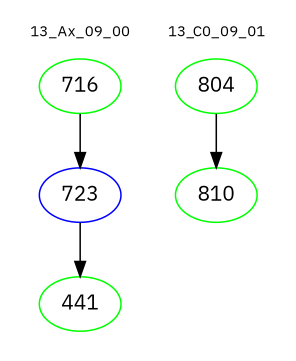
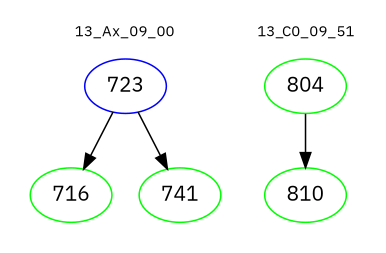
  digraph {
    fontname="IBM Plex Sans"
    node [color=green fontname="IBM Plex Sans"]
    edge [color=black fontname="IBM Plex Sans"]
    n1 [label=716]
    n2 [color=blue label=723]
-   n3 [label=441]
+   n3 [label=741]
    n4 [label=804]
    n5 [label=810]
    subgraph cluster_1 {
      color=white
      fontsize=10
      label="13_Ax_09_00"
      n1
      n2
      n3
    }
    subgraph cluster_2 {
      color=white
      fontsize=10
-     label="13_C0_09_01"
+     label="13_C0_09_51"
      n4
      n5
    }
-   n1 -> n2
+   n2 -> n1
    n2 -> n3
    n4 -> n5
  }
